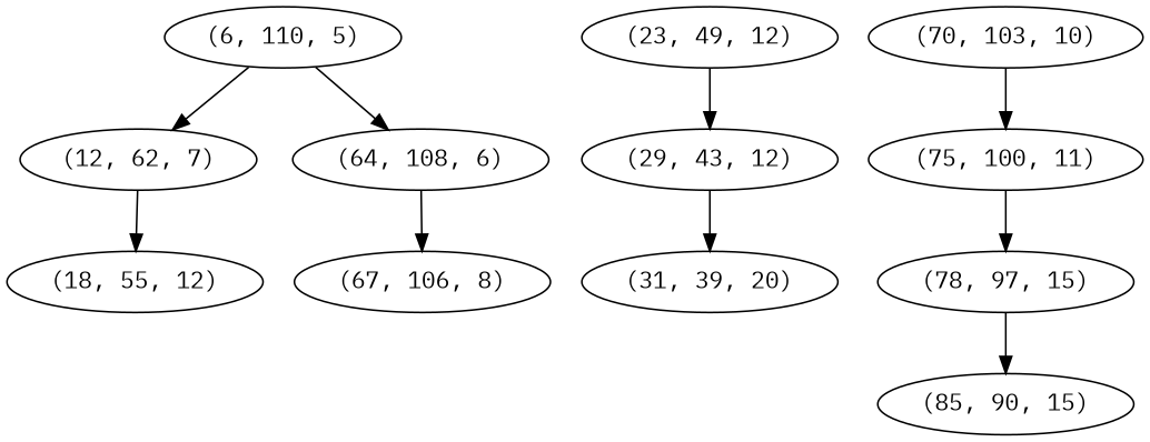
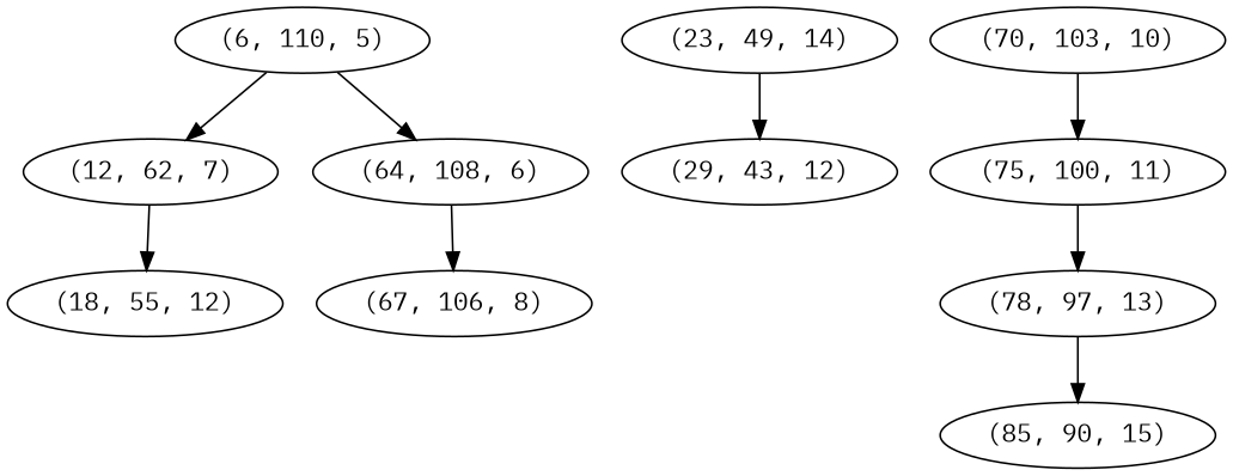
  digraph {
    fontname="IBM Plex Mono"
    node [fontname="IBM Plex Mono"]
    edge [fontname="IBM Plex Mono"]
    "(6, 110, 5)"
    "(12, 62, 7)"
    "(64, 108, 6)"
    "(18, 55, 12)"
    "(67, 106, 8)"
    n6 [label="(29, 43, 12)"]
-   "(23, 49, 14)" [label="(23, 49, 12)"]
-   "(31, 39, 20)"
+   "(23, 49, 14)"
    "(70, 103, 10)"
    "(75, 100, 11)"
-   "(78, 97, 13)" [label="(78, 97, 15)"]
+   "(78, 97, 13)"
    "(85, 90, 15)"
    "(6, 110, 5)" -> "(12, 62, 7)"
    "(6, 110, 5)" -> "(64, 108, 6)"
    "(12, 62, 7)" -> "(18, 55, 12)"
    "(64, 108, 6)" -> "(67, 106, 8)"
-   n6 -> "(31, 39, 20)"
    "(23, 49, 14)" -> n6
    "(70, 103, 10)" -> "(75, 100, 11)"
    "(75, 100, 11)" -> "(78, 97, 13)"
    "(78, 97, 13)" -> "(85, 90, 15)"
  }
